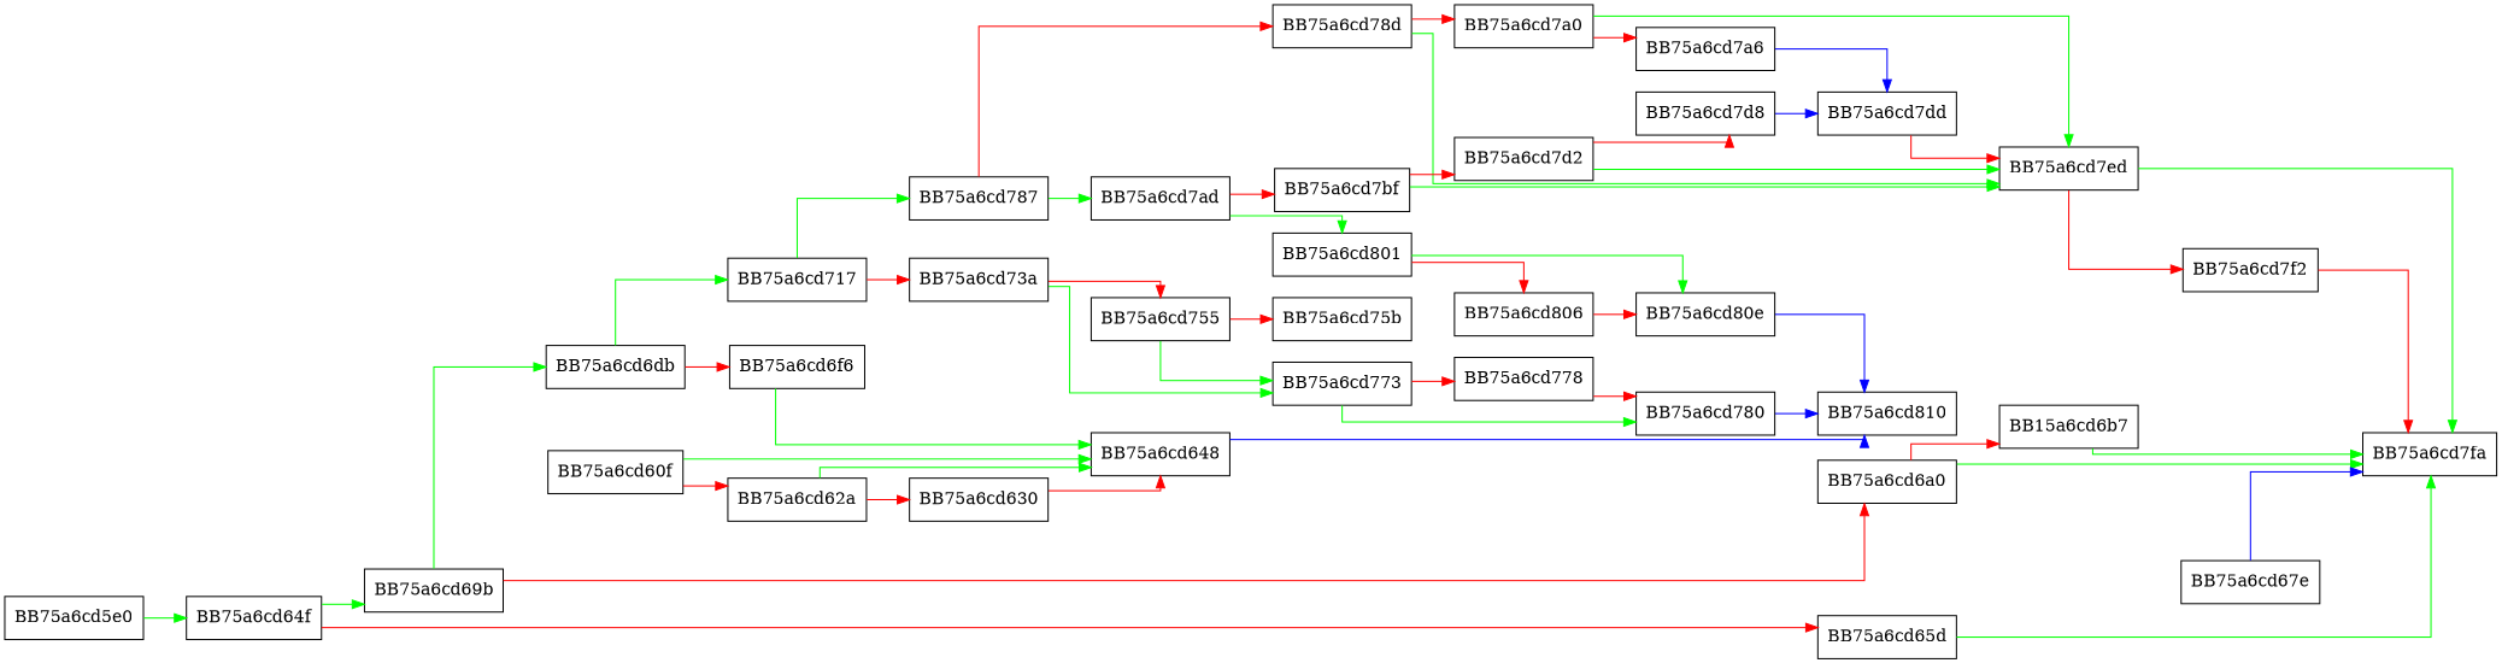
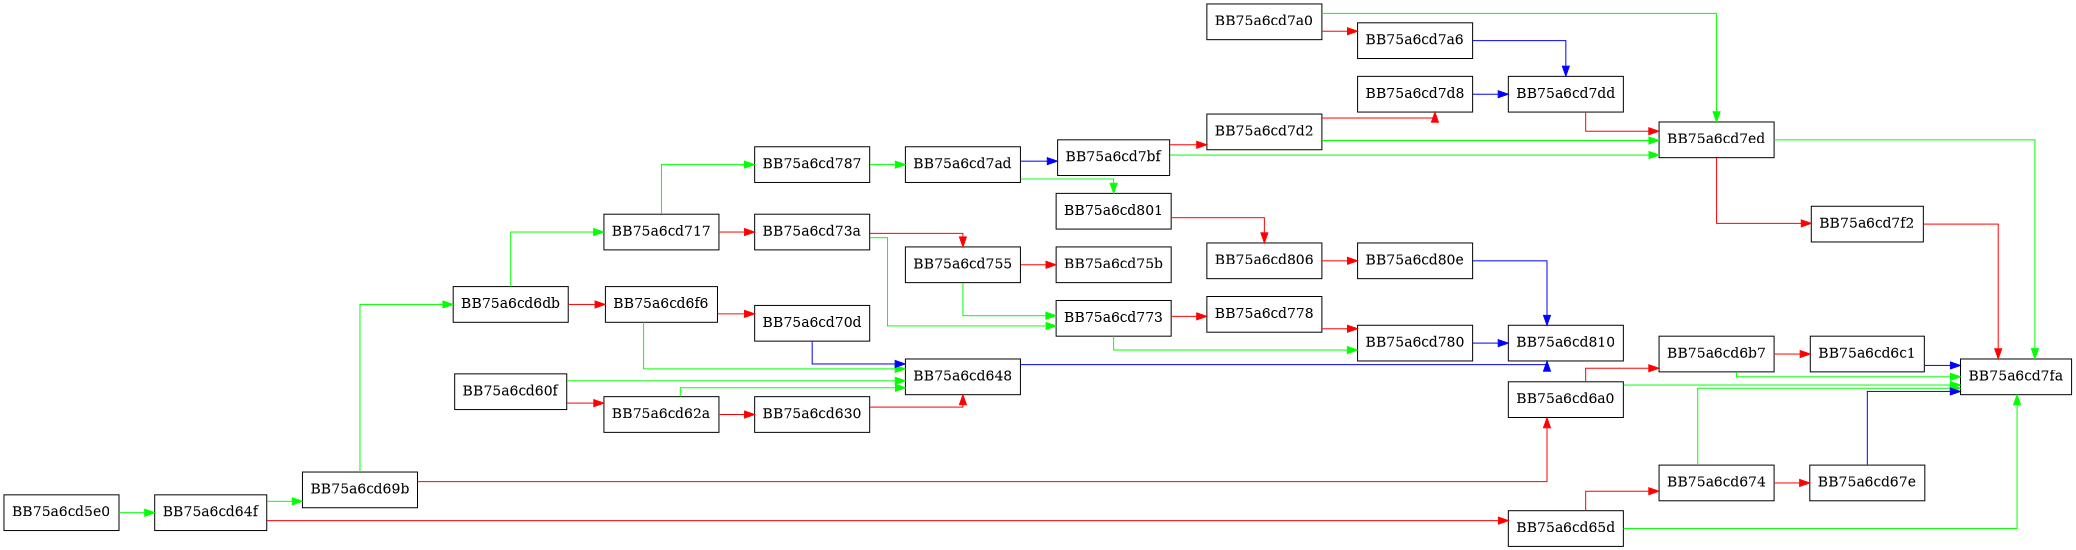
  digraph {
    rankdir=LR
    splines=ortho
    node [shape=box]
    edge [color=red]
    BB75a6cd5e0
    BB75a6cd64f
    BB75a6cd69b
    BB75a6cd65d
    BB75a6cd60f
    BB75a6cd648
    BB75a6cd62a
    BB75a6cd6db
    BB75a6cd6a0
    BB75a6cd7fa
+   BB75a6cd674
    BB75a6cd810
    BB75a6cd630
    BB75a6cd717
    BB75a6cd6f6
-   BB75a6cd6b7 [label=BB15a6cd6b7]
+   BB75a6cd6b7
    BB75a6cd67e
    BB75a6cd787
    BB75a6cd73a
+   BB75a6cd70d
+   BB75a6cd6c1
    BB75a6cd7ad
-   BB75a6cd78d
    BB75a6cd773
    BB75a6cd755
    BB75a6cd801
    BB75a6cd7bf
    BB75a6cd7ed
    BB75a6cd7a0
    BB75a6cd780
    BB75a6cd778
    BB75a6cd75b
    BB75a6cd80e
    BB75a6cd806
    BB75a6cd7d2
    BB75a6cd7f2
    BB75a6cd7a6
    BB75a6cd7dd
    BB75a6cd7d8
    BB75a6cd5e0 -> BB75a6cd64f [color=green]
    BB75a6cd64f -> BB75a6cd69b [color=green]
    BB75a6cd64f -> BB75a6cd65d
    BB75a6cd69b -> BB75a6cd6db [color=green]
    BB75a6cd69b -> BB75a6cd6a0
    BB75a6cd65d -> BB75a6cd7fa [color=green]
+   BB75a6cd65d -> BB75a6cd674
    BB75a6cd60f -> BB75a6cd648 [color=green]
    BB75a6cd60f -> BB75a6cd62a
    BB75a6cd648 -> BB75a6cd810 [color=blue]
    BB75a6cd62a -> BB75a6cd648 [color=green]
    BB75a6cd62a -> BB75a6cd630
    BB75a6cd6db -> BB75a6cd717 [color=green]
    BB75a6cd6db -> BB75a6cd6f6
    BB75a6cd6a0 -> BB75a6cd7fa [color=green]
    BB75a6cd6a0 -> BB75a6cd6b7
+   BB75a6cd674 -> BB75a6cd7fa [color=green]
+   BB75a6cd674 -> BB75a6cd67e
    BB75a6cd630 -> BB75a6cd648
    BB75a6cd717 -> BB75a6cd787 [color=green]
    BB75a6cd717 -> BB75a6cd73a
    BB75a6cd6f6 -> BB75a6cd648 [color=green]
+   BB75a6cd6f6 -> BB75a6cd70d
    BB75a6cd6b7 -> BB75a6cd7fa [color=green]
+   BB75a6cd6b7 -> BB75a6cd6c1
    BB75a6cd67e -> BB75a6cd7fa [color=blue]
    BB75a6cd787 -> BB75a6cd7ad [color=green]
-   BB75a6cd787 -> BB75a6cd78d
    BB75a6cd73a -> BB75a6cd773 [color=green]
    BB75a6cd73a -> BB75a6cd755
+   BB75a6cd70d -> BB75a6cd648 [color=blue]
+   BB75a6cd6c1 -> BB75a6cd7fa [color=blue]
    BB75a6cd7ad -> BB75a6cd801 [color=green]
-   BB75a6cd7ad -> BB75a6cd7bf
-   BB75a6cd78d -> BB75a6cd7ed [color=green]
-   BB75a6cd78d -> BB75a6cd7a0
+   BB75a6cd7ad -> BB75a6cd7bf [color=blue]
    BB75a6cd773 -> BB75a6cd780 [color=green]
    BB75a6cd773 -> BB75a6cd778
    BB75a6cd755 -> BB75a6cd773 [color=green]
    BB75a6cd755 -> BB75a6cd75b
-   BB75a6cd801 -> BB75a6cd80e [color=green]
    BB75a6cd801 -> BB75a6cd806
    BB75a6cd7bf -> BB75a6cd7ed [color=green]
    BB75a6cd7bf -> BB75a6cd7d2
    BB75a6cd7ed -> BB75a6cd7fa [color=green]
    BB75a6cd7ed -> BB75a6cd7f2
    BB75a6cd7a0 -> BB75a6cd7ed [color=green]
    BB75a6cd7a0 -> BB75a6cd7a6
    BB75a6cd780 -> BB75a6cd810 [color=blue]
    BB75a6cd778 -> BB75a6cd780
    BB75a6cd80e -> BB75a6cd810 [color=blue]
    BB75a6cd806 -> BB75a6cd80e
    BB75a6cd7d2 -> BB75a6cd7ed [color=green]
    BB75a6cd7d2 -> BB75a6cd7d8
    BB75a6cd7f2 -> BB75a6cd7fa
    BB75a6cd7a6 -> BB75a6cd7dd [color=blue]
    BB75a6cd7dd -> BB75a6cd7ed
    BB75a6cd7d8 -> BB75a6cd7dd [color=blue]
  }
